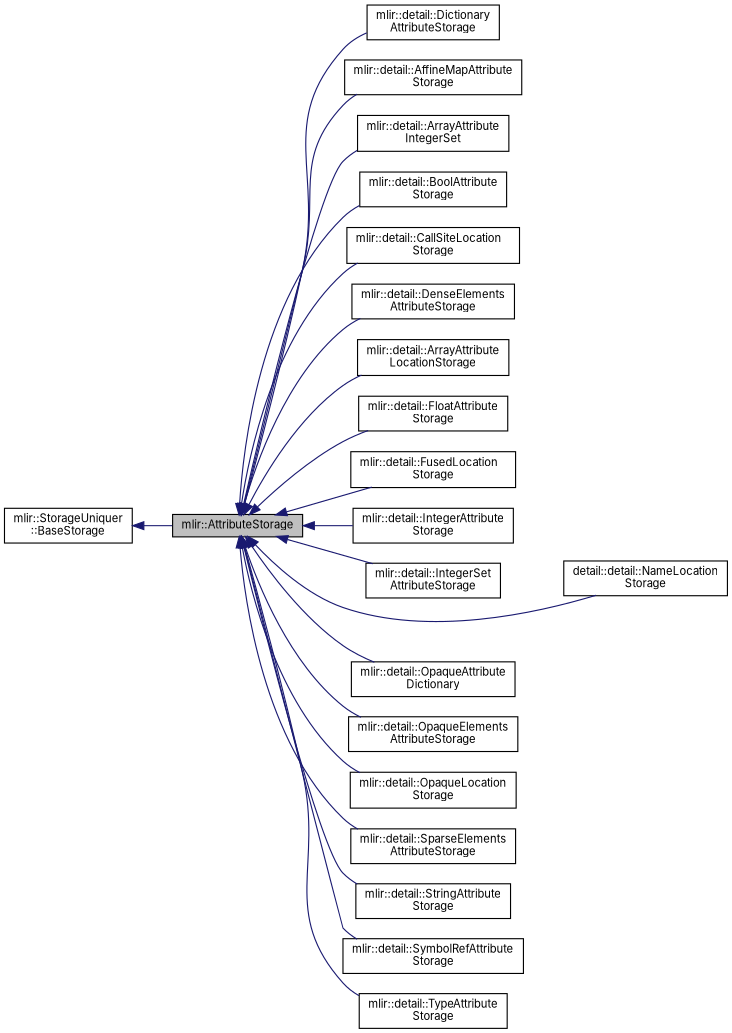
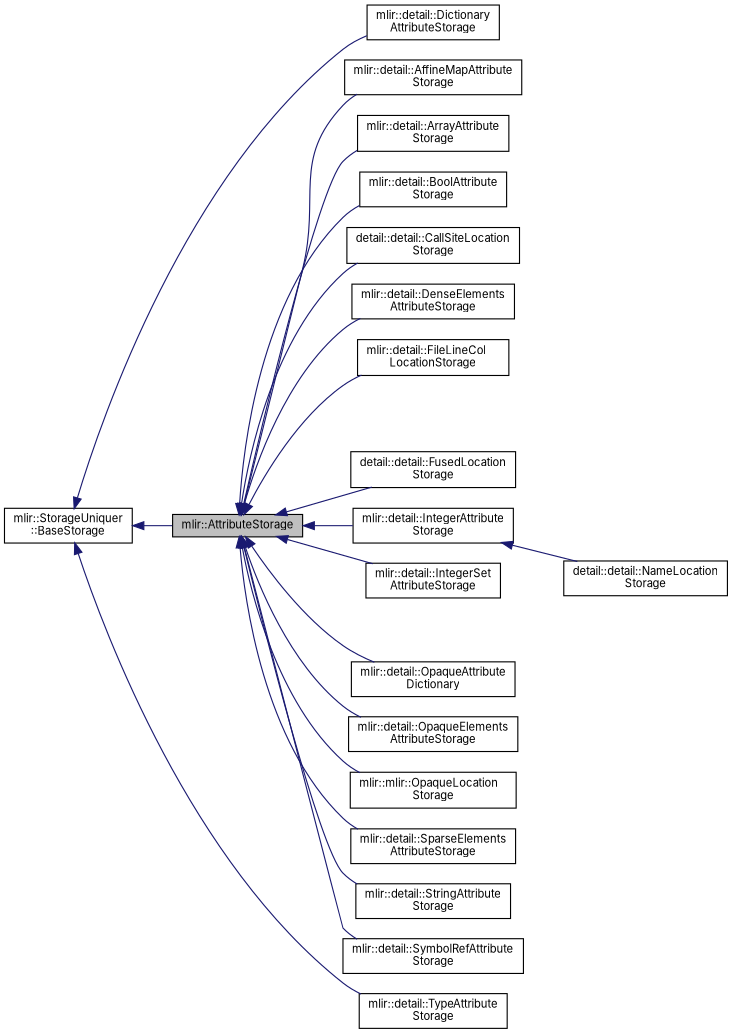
  digraph {
    fontname=Inter
    rankdir=LR
    node [color=black fontname=Inter fontsize=10 shape=record]
    edge [color=midnightblue dir=back fontname=Inter fontsize=10 labelfontname=Helvetica labelfontsize=10 style=solid]
    n1 [fillcolor=grey75 fontcolor=black height=0.2 label="mlir::AttributeStorage" style=filled width=0.4]
    n2 [height=0.2 label="mlir::detail::AffineMapAttribute\lStorage" width=0.4]
-   n3 [height=0.2 label="mlir::detail::ArrayAttribute\lIntegerSet" width=0.4]
+   n3 [height=0.2 label="mlir::detail::ArrayAttribute\lStorage" width=0.4]
    n4 [height=0.2 label="mlir::detail::BoolAttribute\lStorage" width=0.4]
-   n5 [height=0.2 label="mlir::detail::CallSiteLocation\lStorage" width=0.4]
+   n5 [height=0.2 label="detail::detail::CallSiteLocation\lStorage" width=0.4]
    n6 [height=0.2 label="mlir::detail::DenseElements\lAttributeStorage" width=0.4]
    n7 [height=0.2 label="mlir::detail::Dictionary\lAttributeStorage" width=0.4]
-   n8 [height=0.2 label="mlir::detail::ArrayAttribute\lLocationStorage" width=0.4]
-   n9 [height=0.2 label="mlir::detail::FloatAttribute\lStorage" width=0.4]
-   n10 [height=0.2 label="mlir::detail::FusedLocation\lStorage" width=0.4]
+   n8 [height=0.2 label="mlir::detail::FileLineCol\lLocationStorage" width=0.4]
+   n10 [height=0.2 label="detail::detail::FusedLocation\lStorage" width=0.4]
    n11 [height=0.2 label="mlir::detail::IntegerAttribute\lStorage" width=0.4]
    n12 [height=0.2 label="mlir::detail::IntegerSet\lAttributeStorage" width=0.4]
    n13 [height=0.2 label="detail::detail::NameLocation\lStorage" width=0.4]
    n14 [height=0.2 label="mlir::detail::OpaqueAttribute\lDictionary" width=0.4]
    n15 [height=0.2 label="mlir::detail::OpaqueElements\lAttributeStorage" width=0.4]
-   n16 [height=0.2 label="mlir::detail::OpaqueLocation\lStorage" width=0.4]
+   n16 [height=0.2 label="mlir::mlir::OpaqueLocation\lStorage" width=0.4]
    n17 [height=0.2 label="mlir::detail::SparseElements\lAttributeStorage" width=0.4]
    n18 [height=0.2 label="mlir::detail::StringAttribute\lStorage" width=0.4]
    n19 [height=0.2 label="mlir::detail::SymbolRefAttribute\lStorage" width=0.4]
    n20 [height=0.2 label="mlir::detail::TypeAttribute\lStorage" width=0.4]
    n21 [height=0.2 label="mlir::StorageUniquer\l::BaseStorage" width=0.4]
    n1 -> n2
    n1 -> n3
    n1 -> n4
    n1 -> n5
    n1 -> n6
-   n1 -> n7
+   n21 -> n7
    n1 -> n8
-   n1 -> n9
    n1 -> n10
    n1 -> n11
    n1 -> n12
-   n1 -> n13
+   n11 -> n13
    n1 -> n14
    n1 -> n15
    n1 -> n16
    n1 -> n17
    n1 -> n18
    n1 -> n19
-   n1 -> n20
+   n21 -> n20
    n21 -> n1
  }
